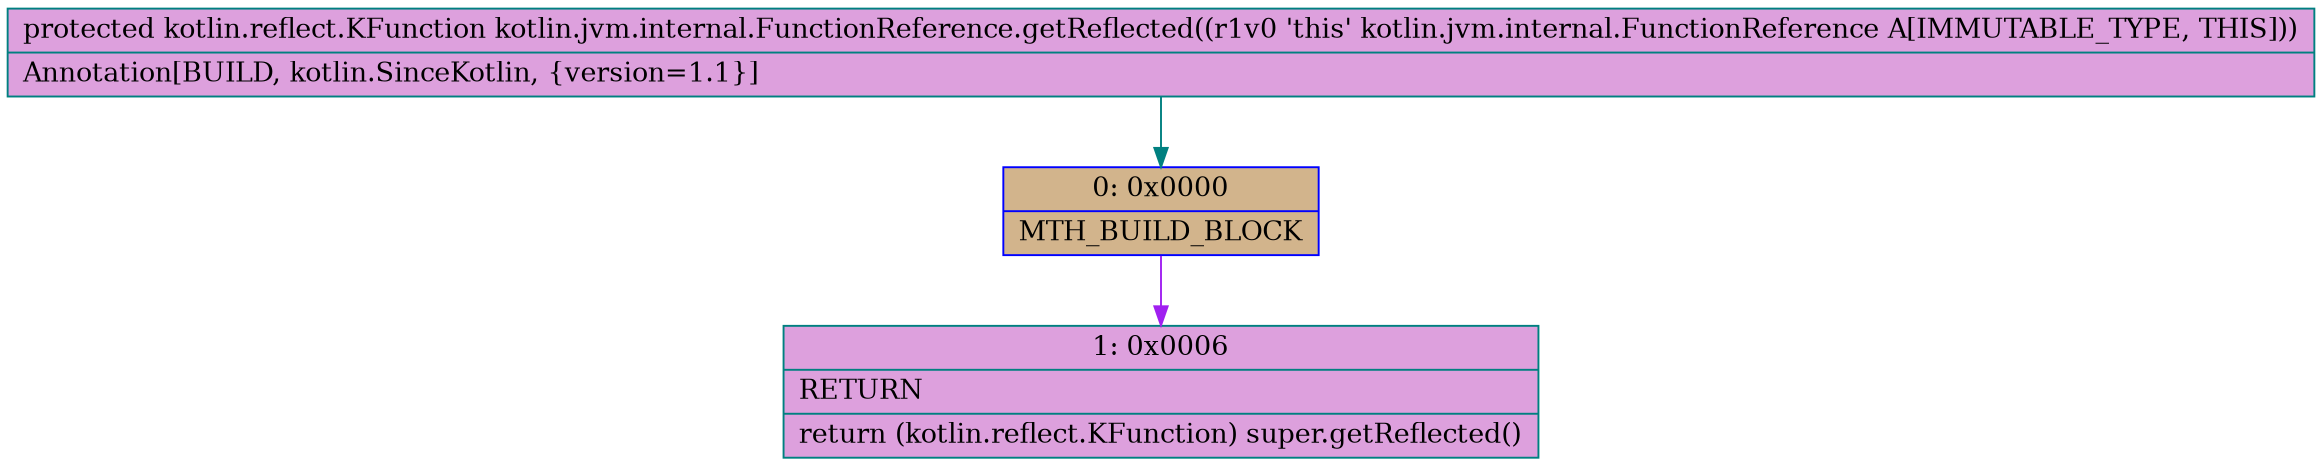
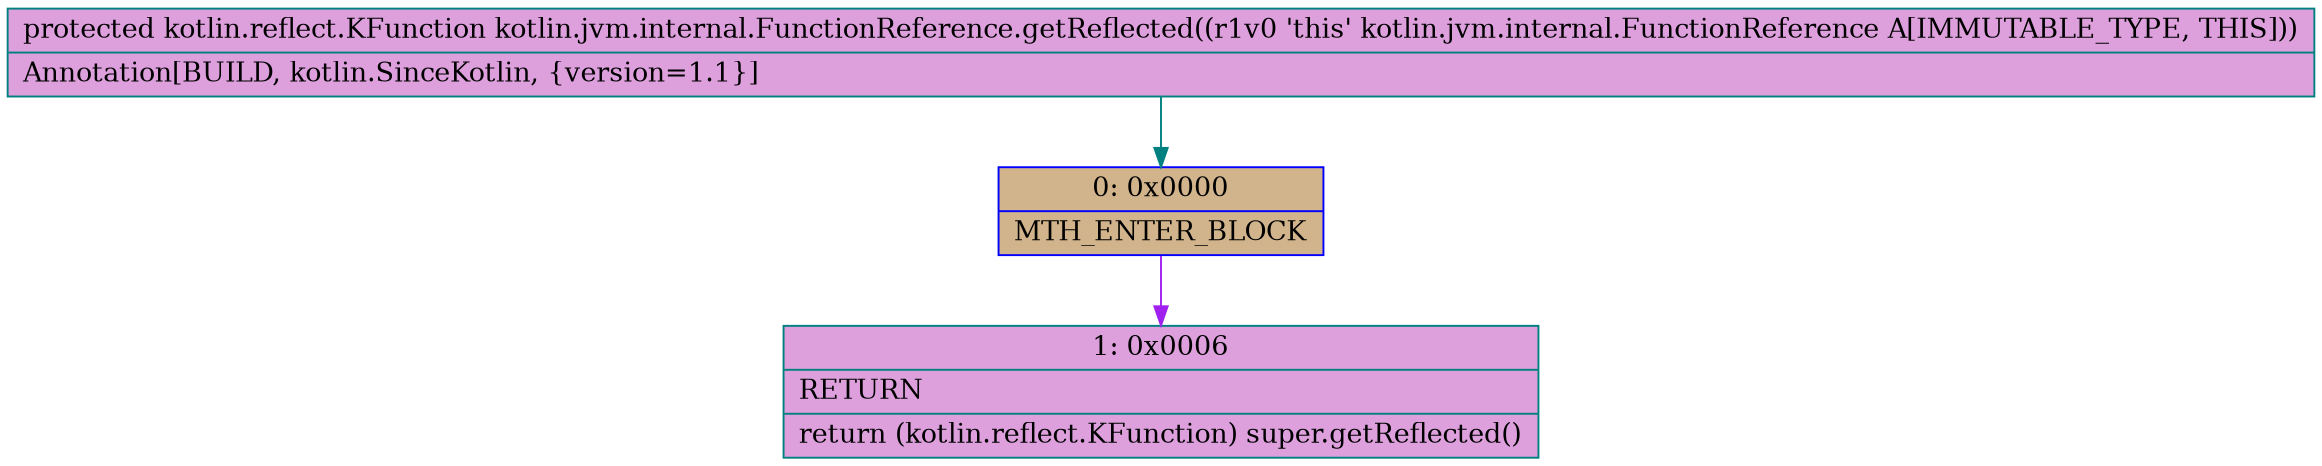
  digraph {
    node [shape=record style=filled fillcolor=plum color=teal]
-   n1 [label="{0\:\ 0x0000|MTH_BUILD_BLOCK\l}" fillcolor=tan color=blue]
+   n1 [label="{0\:\ 0x0000|MTH_ENTER_BLOCK\l}" fillcolor=tan color=blue]
    n2 [label="{1\:\ 0x0006|RETURN\l|return (kotlin.reflect.KFunction) super.getReflected()\l}"]
    n3 [label="{protected kotlin.reflect.KFunction kotlin.jvm.internal.FunctionReference.getReflected((r1v0 'this' kotlin.jvm.internal.FunctionReference A[IMMUTABLE_TYPE, THIS]))  | Annotation[BUILD, kotlin.SinceKotlin, \{version=1.1\}]\l}"]
    n1 -> n2 [color=purple]
    n3 -> n1 [color=teal]
  }
